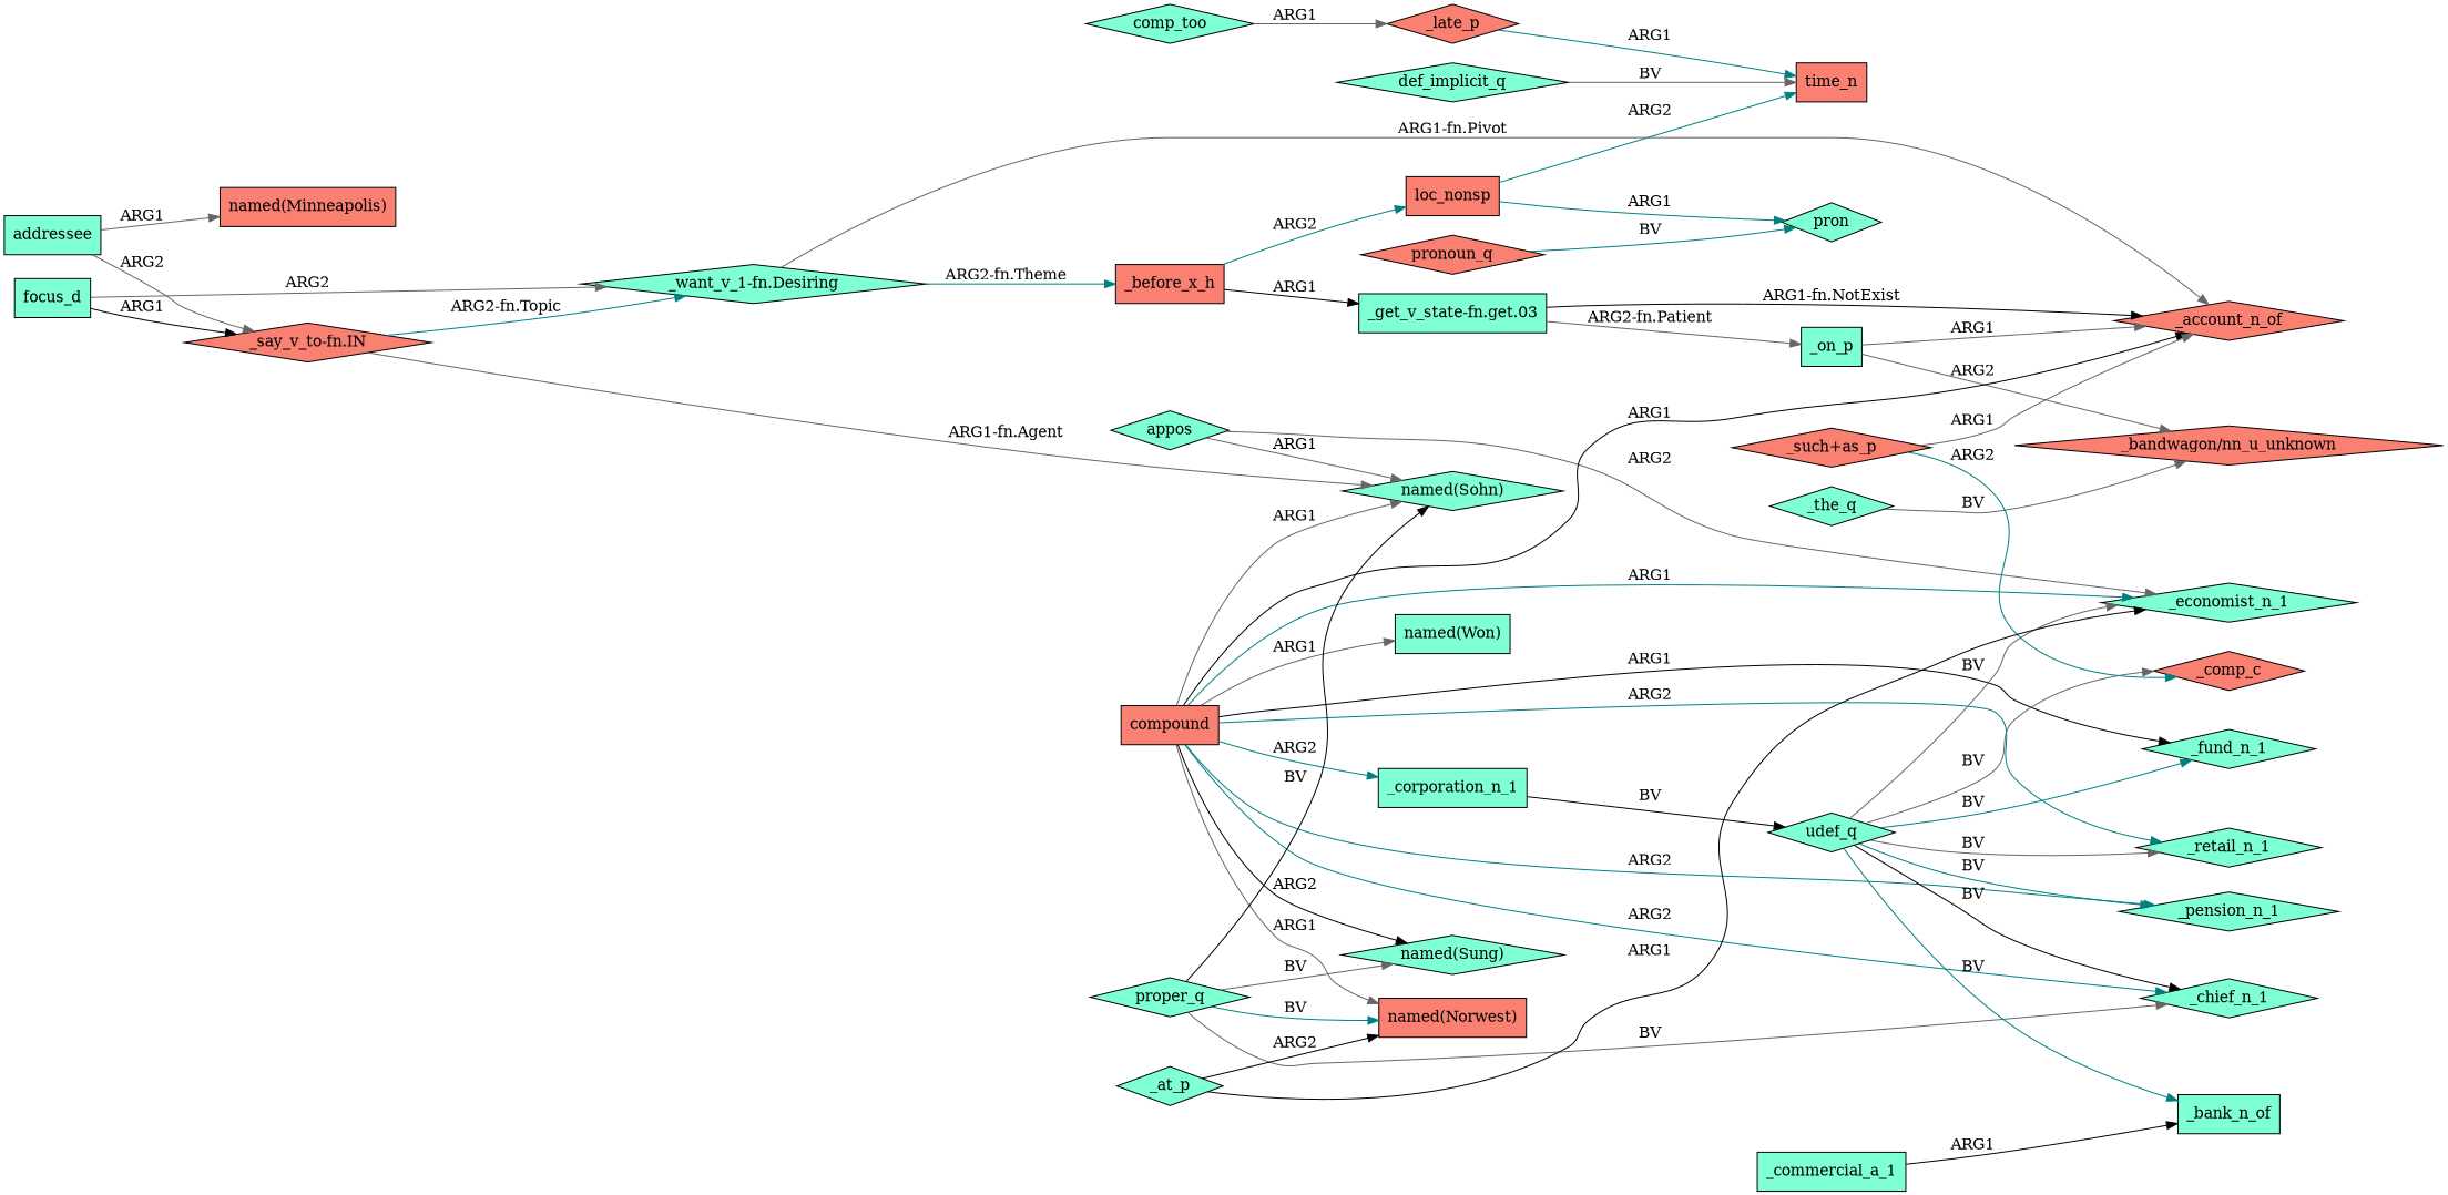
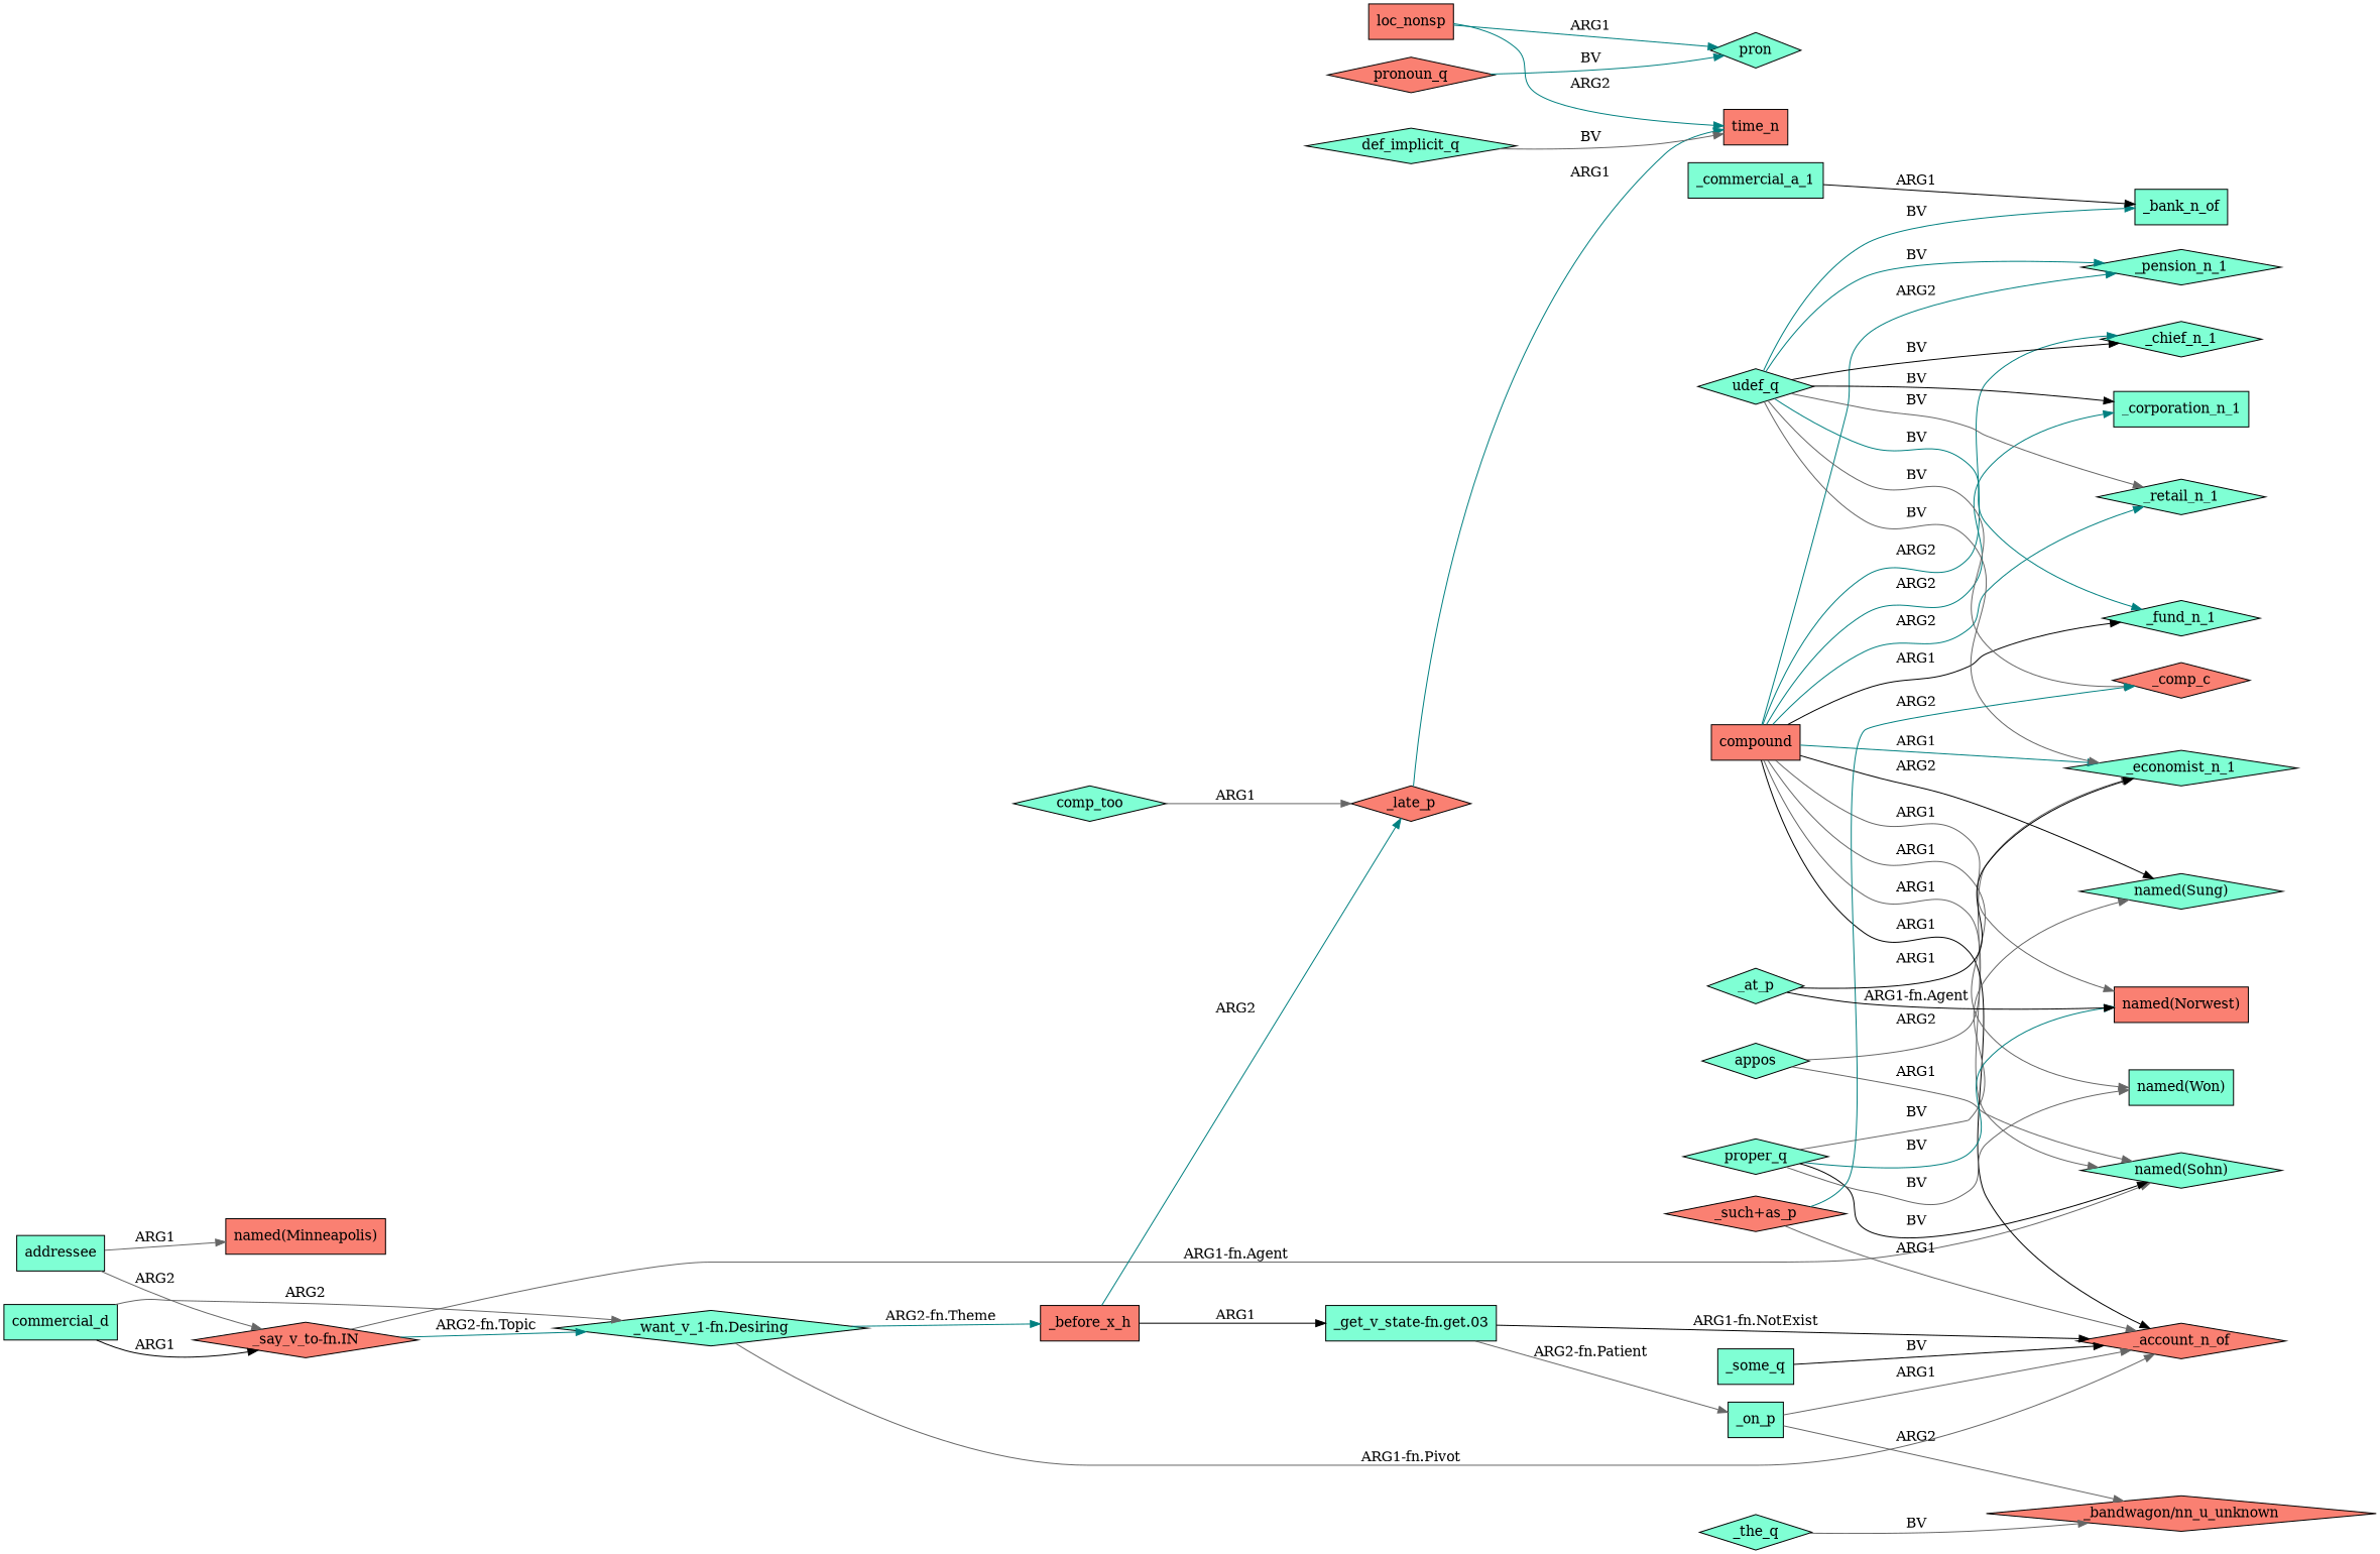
  digraph {
    rankdir=LR
    node [fillcolor=aquamarine shape=diamond style=filled]
    edge [color=gray40]
    _late_p [fillcolor=salmon]
    time_n [fillcolor=salmon shape=box]
    def_implicit_q
    loc_nonsp [fillcolor=salmon shape=box]
    pron
    "_bandwagon/nn_u_unknown" [fillcolor=salmon]
    _the_q
    addressee [shape=box]
    "named(Minneapolis)" [fillcolor=salmon shape=box]
    "_say_v_to-fn.IN" [fillcolor=salmon]
    "named(Sohn)"
    "_want_v_1-fn.Desiring"
    _account_n_of [fillcolor=salmon]
    _before_x_h [fillcolor=salmon shape=box]
    _on_p [shape=box]
    appos
    _economist_n_1
    compound [fillcolor=salmon shape=box]
    _retail_n_1
    _corporation_n_1 [shape=box]
    "named(Sung)"
    "named(Norwest)" [fillcolor=salmon shape=box]
    _pension_n_1
    _chief_n_1
    "named(Won)" [shape=box]
    _fund_n_1
    "_get_v_state-fn.get.03" [shape=box]
    proper_q
+   _some_q [shape=box]
    comp_too
    udef_q
    n32 [fillcolor=salmon label=_comp_c]
    _bank_n_of [shape=box]
    "_such+as_p" [fillcolor=salmon]
    pronoun_q [fillcolor=salmon]
-   focus_d [shape=box]
+   focus_d [shape=box label=commercial_d]
    _at_p
    _commercial_a_1 [shape=box]
    _late_p -> time_n [color=teal label=ARG1]
    def_implicit_q -> time_n [label=BV]
    loc_nonsp -> time_n [color=teal label=ARG2]
    loc_nonsp -> pron [color=teal label=ARG1]
    _the_q -> "_bandwagon/nn_u_unknown" [label=BV]
    addressee -> "named(Minneapolis)" [label=ARG1]
    addressee -> "_say_v_to-fn.IN" [label=ARG2]
    "_say_v_to-fn.IN" -> "named(Sohn)" [label="ARG1-fn.Agent"]
    "_say_v_to-fn.IN" -> "_want_v_1-fn.Desiring" [color=teal label="ARG2-fn.Topic"]
    "_want_v_1-fn.Desiring" -> _account_n_of [label="ARG1-fn.Pivot"]
    "_want_v_1-fn.Desiring" -> _before_x_h [color=teal label="ARG2-fn.Theme"]
-   _before_x_h -> loc_nonsp [color=teal label=ARG2]
+   _before_x_h -> _late_p [color=teal label=ARG2]
    _before_x_h -> "_get_v_state-fn.get.03" [color=black label=ARG1]
    _on_p -> "_bandwagon/nn_u_unknown" [label=ARG2]
    _on_p -> _account_n_of [label=ARG1]
    appos -> "named(Sohn)" [label=ARG1]
    appos -> _economist_n_1 [label=ARG2]
    compound -> "named(Sohn)" [label=ARG1]
    compound -> _account_n_of [color=black label=ARG1]
    compound -> _economist_n_1 [color=teal label=ARG1]
    compound -> _retail_n_1 [color=teal label=ARG2]
    compound -> _corporation_n_1 [color=teal label=ARG2]
    compound -> "named(Sung)" [color=black label=ARG2]
    compound -> "named(Norwest)" [label=ARG1]
    compound -> _pension_n_1 [color=teal label=ARG2]
    compound -> _chief_n_1 [color=teal label=ARG2]
    compound -> "named(Won)" [label=ARG1]
    compound -> _fund_n_1 [color=black label=ARG1]
    "_get_v_state-fn.get.03" -> _account_n_of [color=black label="ARG1-fn.NotExist"]
    "_get_v_state-fn.get.03" -> _on_p [label="ARG2-fn.Patient"]
    proper_q -> "named(Sohn)" [color=black label=BV]
    proper_q -> "named(Sung)" [label=BV]
    proper_q -> "named(Norwest)" [color=teal label=BV]
-   proper_q -> _chief_n_1 [label=BV]
+   proper_q -> "named(Won)" [label=BV]
+   _some_q -> _account_n_of [color=black label=BV]
    comp_too -> _late_p [label=ARG1]
    udef_q -> _economist_n_1 [label=BV]
    udef_q -> _retail_n_1 [label=BV]
-   _corporation_n_1 -> udef_q [color=black label=BV]
+   udef_q -> _corporation_n_1 [color=black label=BV]
    udef_q -> _pension_n_1 [color=teal label=BV]
    udef_q -> _chief_n_1 [color=black label=BV]
    udef_q -> _fund_n_1 [color=teal label=BV]
    udef_q -> n32 [label=BV]
    udef_q -> _bank_n_of [color=teal label=BV]
    "_such+as_p" -> _account_n_of [label=ARG1]
    "_such+as_p" -> n32 [color=teal label=ARG2]
    pronoun_q -> pron [color=teal label=BV]
    focus_d -> "_say_v_to-fn.IN" [color=black label=ARG1]
    focus_d -> "_want_v_1-fn.Desiring" [label=ARG2]
    _at_p -> _economist_n_1 [color=black label=ARG1]
-   _at_p -> "named(Norwest)" [color=black label=ARG2]
+   _at_p -> "named(Norwest)" [color=black label="ARG1-fn.Agent"]
    _commercial_a_1 -> _bank_n_of [color=black label=ARG1]
  }
